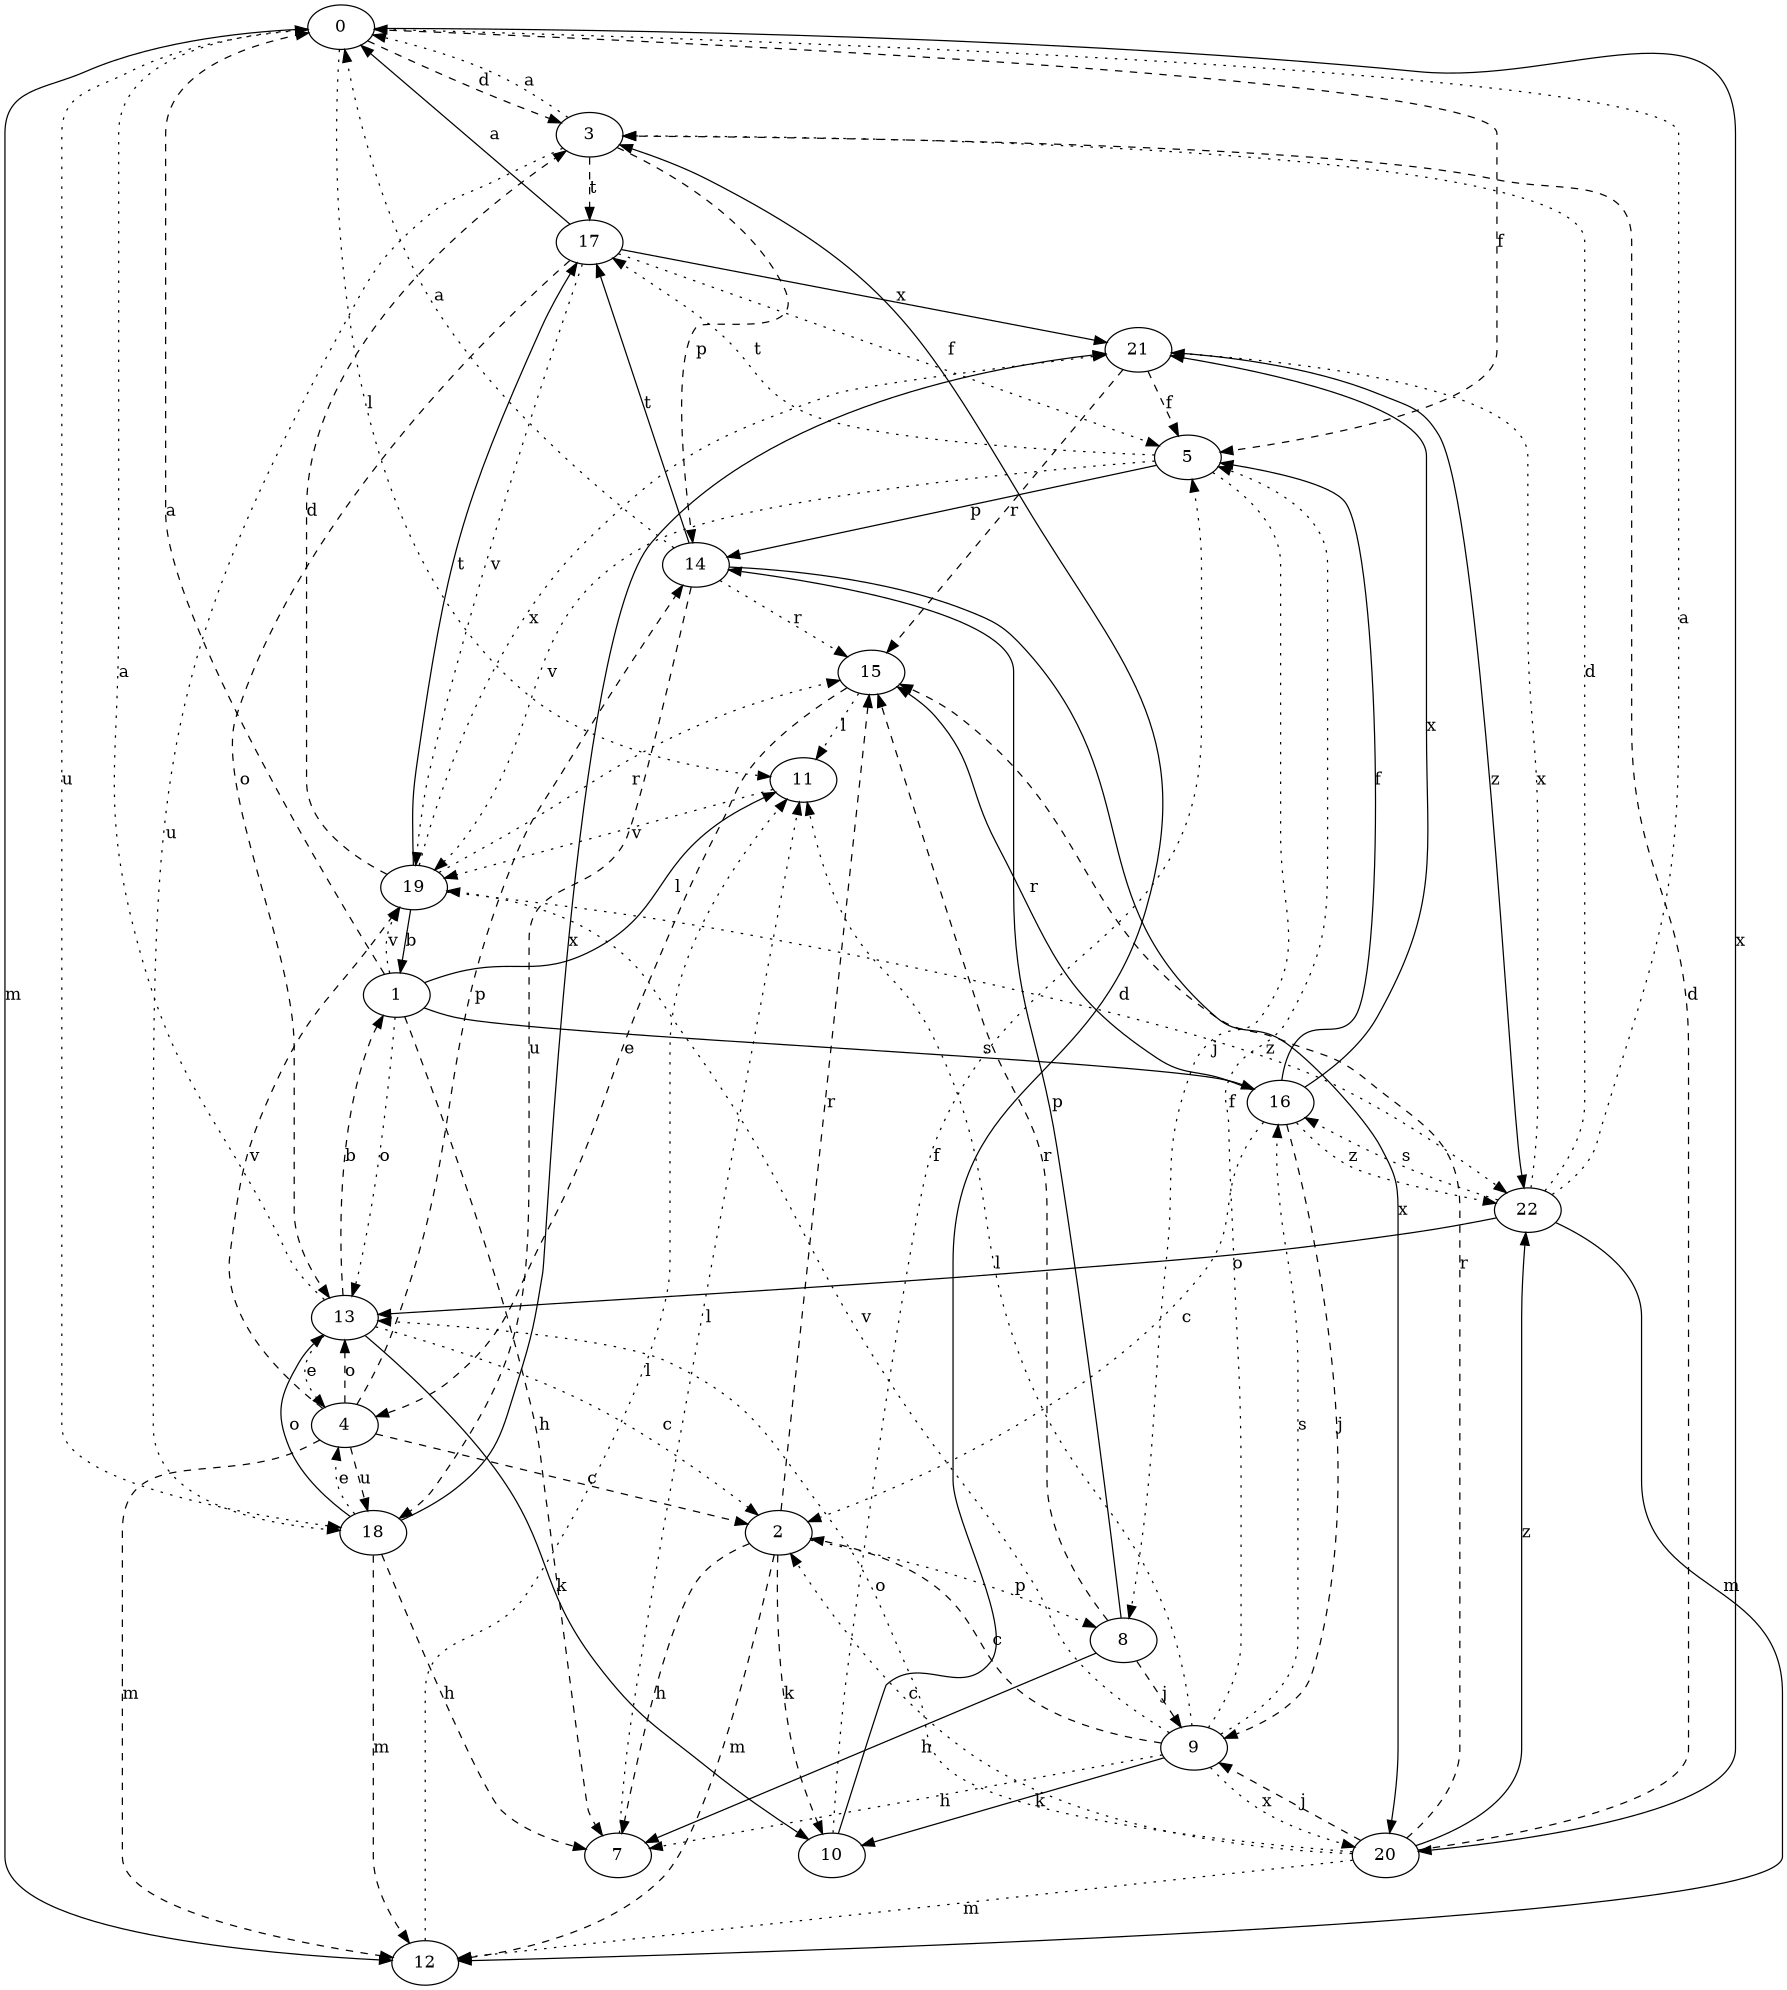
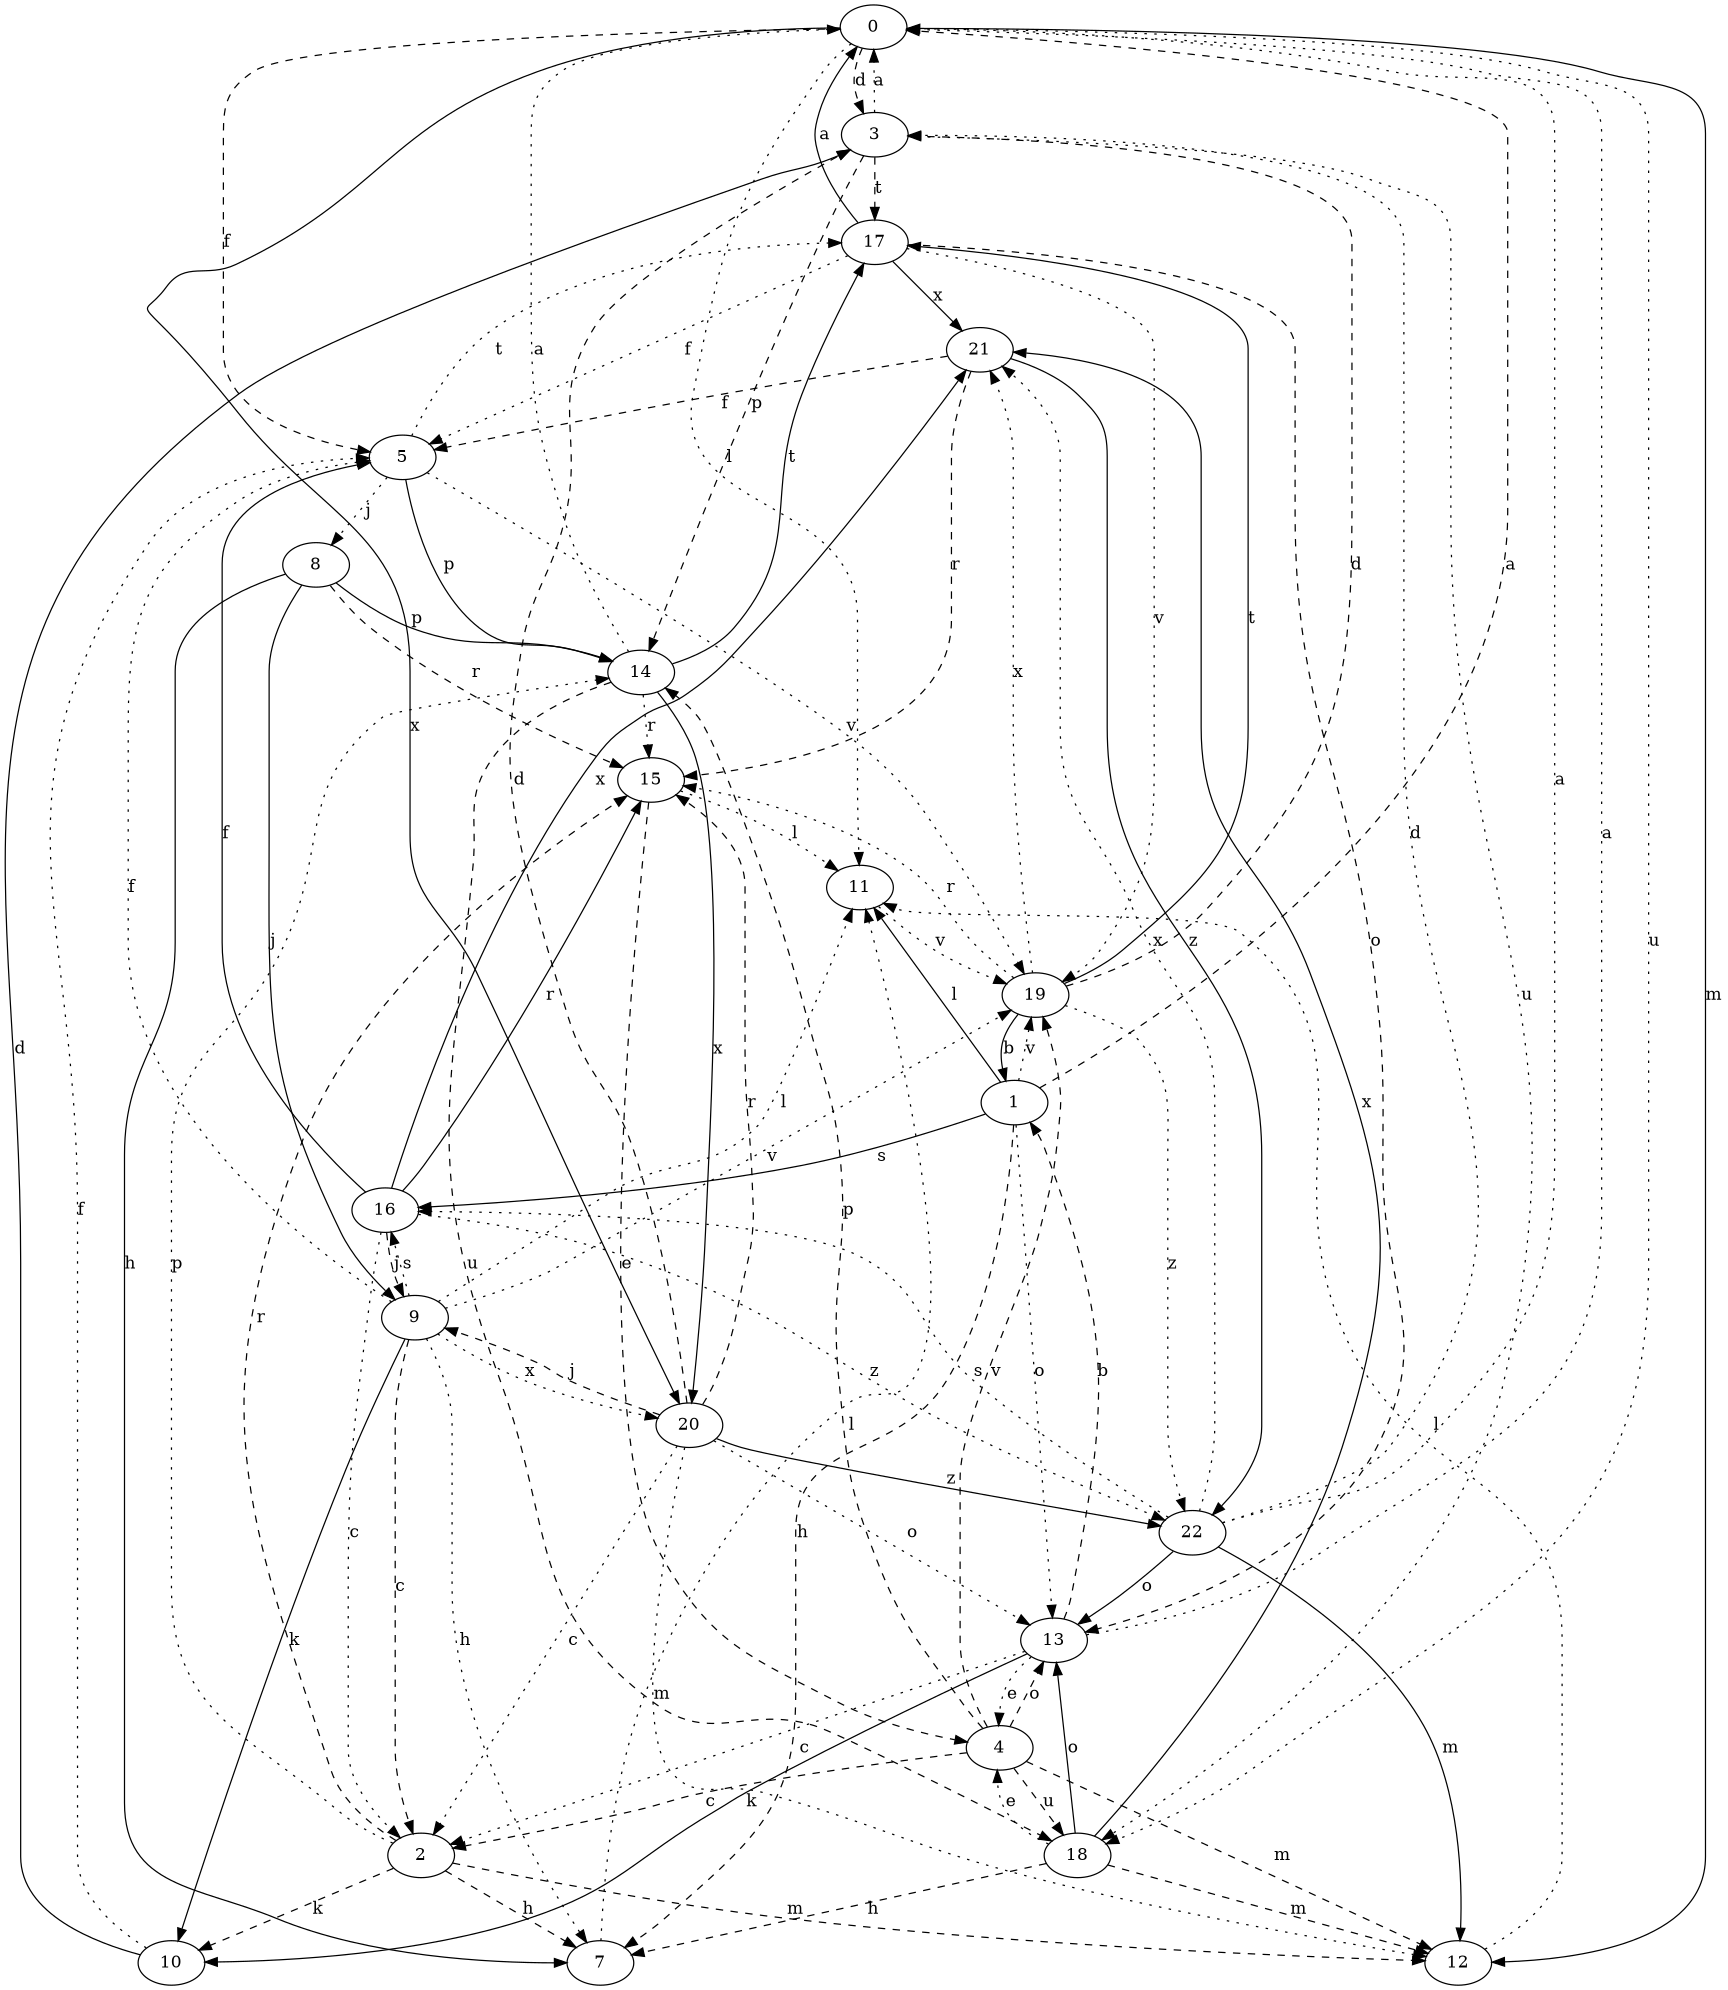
  strict digraph {
    edge [style=dotted]
    0
    3
    5
    11
    12
    18
    20
    14
    17
    19
    8
    7
    13
    4
    21
    2
    15
    9
    22
    1
    16
    10
    0 -> 3 [label=d style=dashed]
    0 -> 5 [label=f style=dashed]
    0 -> 11 [label=l]
    0 -> 12 [label=m style=solid]
    0 -> 18 [label=u]
    0 -> 20 [label=x style=solid]
    3 -> 0 [label=a]
    3 -> 18 [label=u]
    3 -> 14 [label=p style=dashed]
    3 -> 17 [label=t style=dashed]
    5 -> 14 [label=p style=solid]
    5 -> 17 [label=t]
    5 -> 19 [label=v]
    5 -> 8 [label=j]
    11 -> 19 [label=v]
    12 -> 11 [label=l]
    18 -> 12 [label=m style=dashed]
    18 -> 7 [label=h style=dashed]
    18 -> 13 [label=o style=solid]
    18 -> 4 [label=e]
    18 -> 21 [label=x style=solid]
    20 -> 3 [label=d style=dashed]
    20 -> 12 [label=m]
    20 -> 13 [label=o]
    20 -> 2 [label=c]
    20 -> 15 [label=r style=dashed]
    20 -> 9 [label=j style=dashed]
    20 -> 22 [label=z style=solid]
    14 -> 0 [label=a]
    14 -> 18 [label=u style=dashed]
    14 -> 20 [label=x style=solid]
    14 -> 17 [label=t style=solid]
    14 -> 15 [label=r]
    17 -> 0 [label=a style=solid]
    17 -> 5 [label=f]
    17 -> 19 [label=v]
    17 -> 13 [label=o style=dashed]
    17 -> 21 [label=x style=solid]
    19 -> 3 [label=d style=dashed]
    19 -> 17 [label=t style=solid]
    19 -> 21 [label=x]
    19 -> 15 [label=r]
    19 -> 22 [label=z]
    19 -> 1 [label=b style=solid]
    8 -> 14 [label=p style=solid]
    8 -> 7 [label=h style=solid]
    8 -> 15 [label=r style=dashed]
-   8 -> 9 [label=j style=dashed]
+   8 -> 9 [label=j style=solid]
    7 -> 11 [label=l]
    13 -> 0 [label=a]
    13 -> 4 [label=e]
    13 -> 2 [label=c]
    13 -> 1 [label=b style=dashed]
    13 -> 10 [label=k style=solid]
    4 -> 12 [label=m style=dashed]
    4 -> 18 [label=u style=dashed]
    4 -> 14 [label=p style=dashed]
    4 -> 19 [label=v style=dashed]
    4 -> 13 [label=o style=dashed]
    4 -> 2 [label=c style=dashed]
    21 -> 5 [label=f style=dashed]
    21 -> 15 [label=r style=dashed]
    21 -> 22 [label=z style=solid]
    2 -> 12 [label=m style=dashed]
-   2 -> 8 [label=p]
+   2 -> 14 [label=p]
    2 -> 7 [label=h style=dashed]
    2 -> 15 [label=r style=dashed]
    2 -> 10 [label=k style=dashed]
    15 -> 11 [label=l]
    15 -> 4 [label=e style=dashed]
    9 -> 5 [label=f]
    9 -> 11 [label=l]
    9 -> 20 [label=x]
    9 -> 19 [label=v]
    9 -> 7 [label=h]
    9 -> 2 [label=c style=dashed]
    9 -> 16 [label=s]
    9 -> 10 [label=k style=solid]
    22 -> 0 [label=a]
    22 -> 3 [label=d]
    22 -> 12 [label=m style=solid]
    22 -> 13 [label=o style=solid]
    22 -> 21 [label=x]
    22 -> 16 [label=s]
    1 -> 0 [label=a style=dashed]
    1 -> 11 [label=l style=solid]
    1 -> 19 [label=v]
    1 -> 7 [label=h style=dashed]
    1 -> 13 [label=o]
    1 -> 16 [label=s style=solid]
    16 -> 5 [label=f style=solid]
    16 -> 21 [label=x style=solid]
    16 -> 2 [label=c]
    16 -> 15 [label=r style=solid]
    16 -> 9 [label=j style=dashed]
    16 -> 22 [label=z]
    10 -> 3 [label=d style=solid]
    10 -> 5 [label=f]
  }
